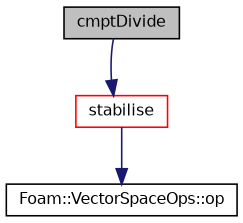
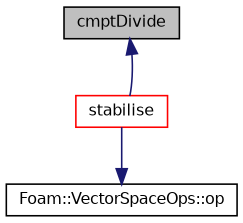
  digraph {
    rankdir=TB
    node [color=black fontname=Helvetica fontsize=10 shape=record]
    edge [color=midnightblue fontname=Helvetica fontsize=10 labelfontname=Helvetica labelfontsize=10 style=solid]
    n1 [fillcolor=grey75 fontcolor=black height=0.2 label=cmptDivide style=filled width=0.4]
    n2 [color=red height=0.2 label=stabilise width=0.4]
    n3 [height=0.2 label="Foam::VectorSpaceOps::op" width=0.4]
-   n1 -> n2
+   n2 -> n1
    n2 -> n3
  }
